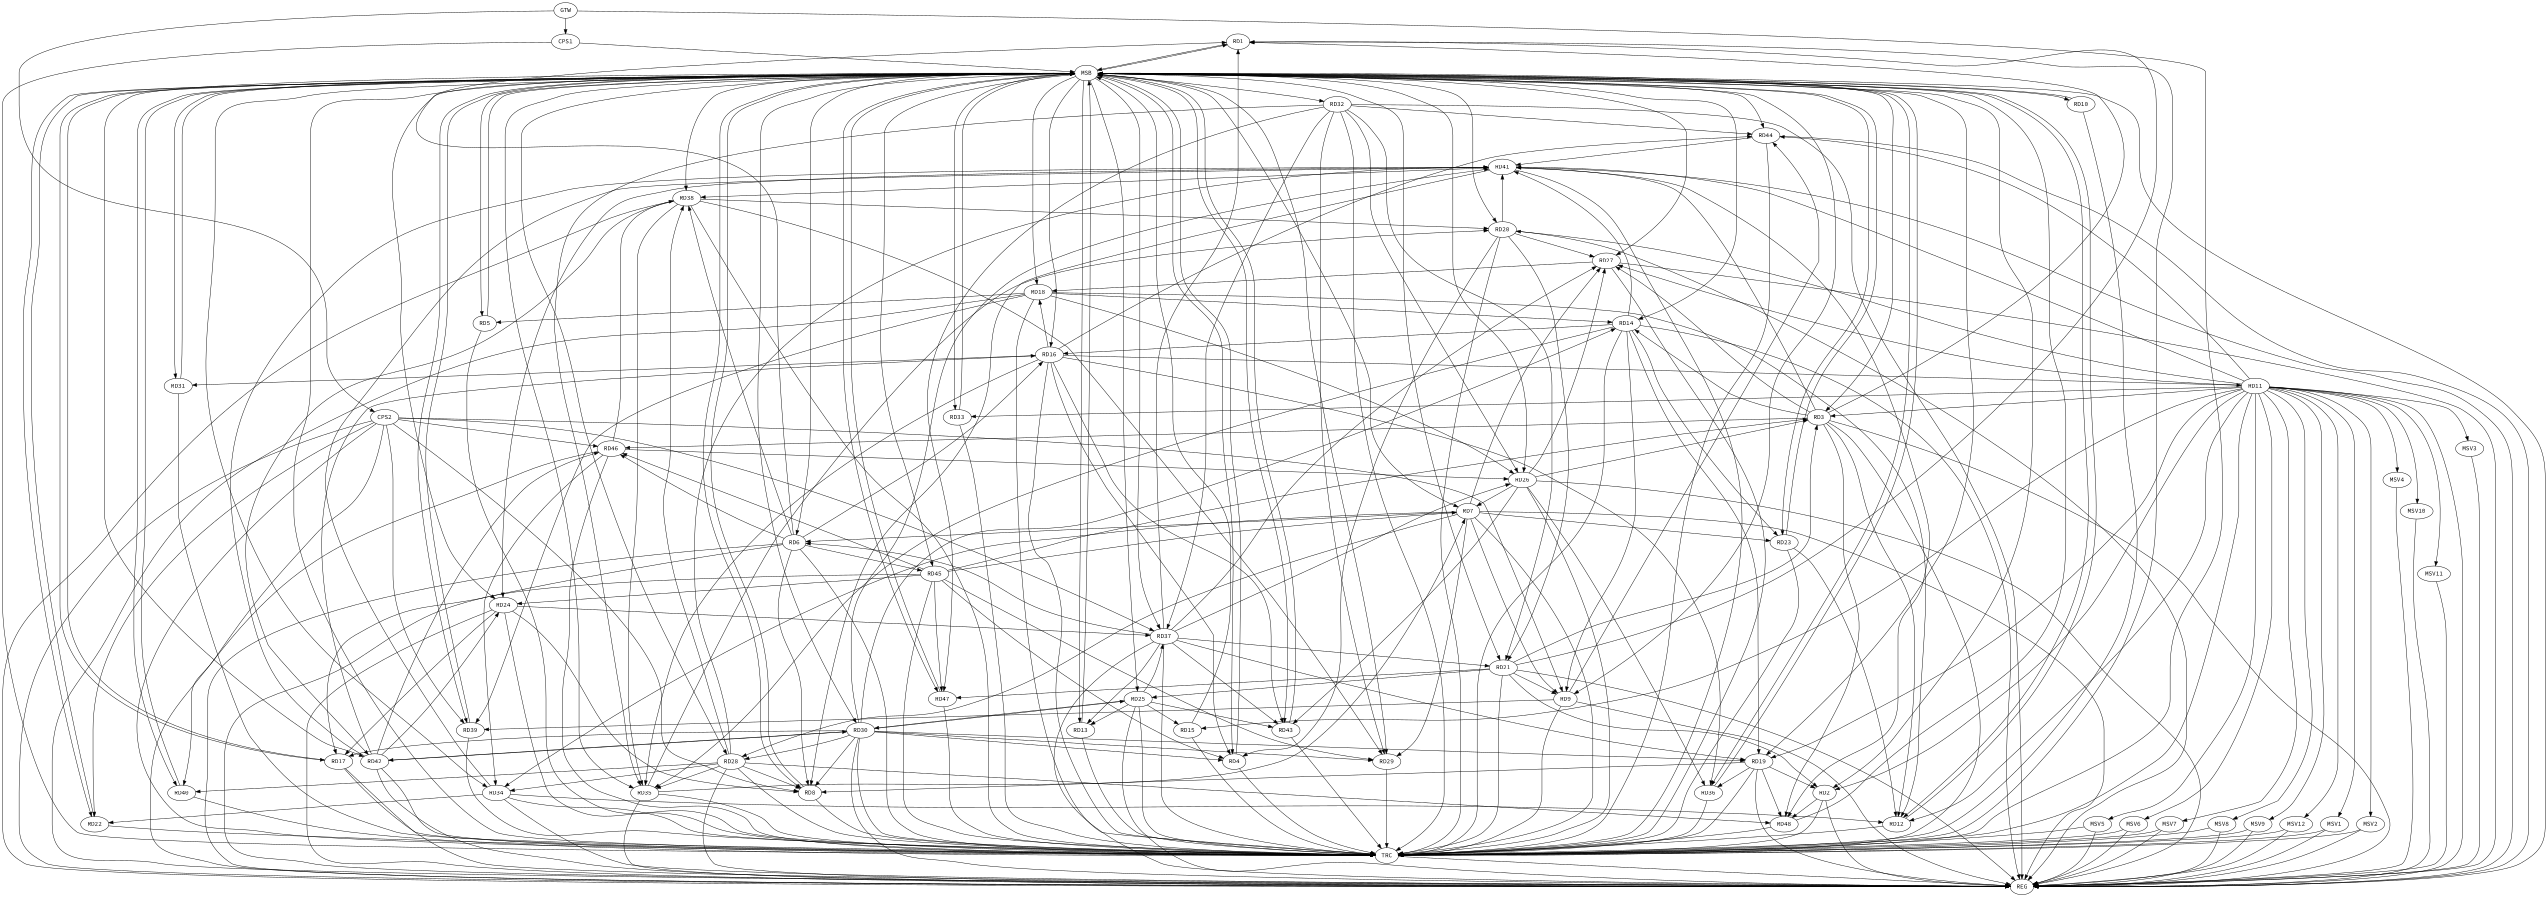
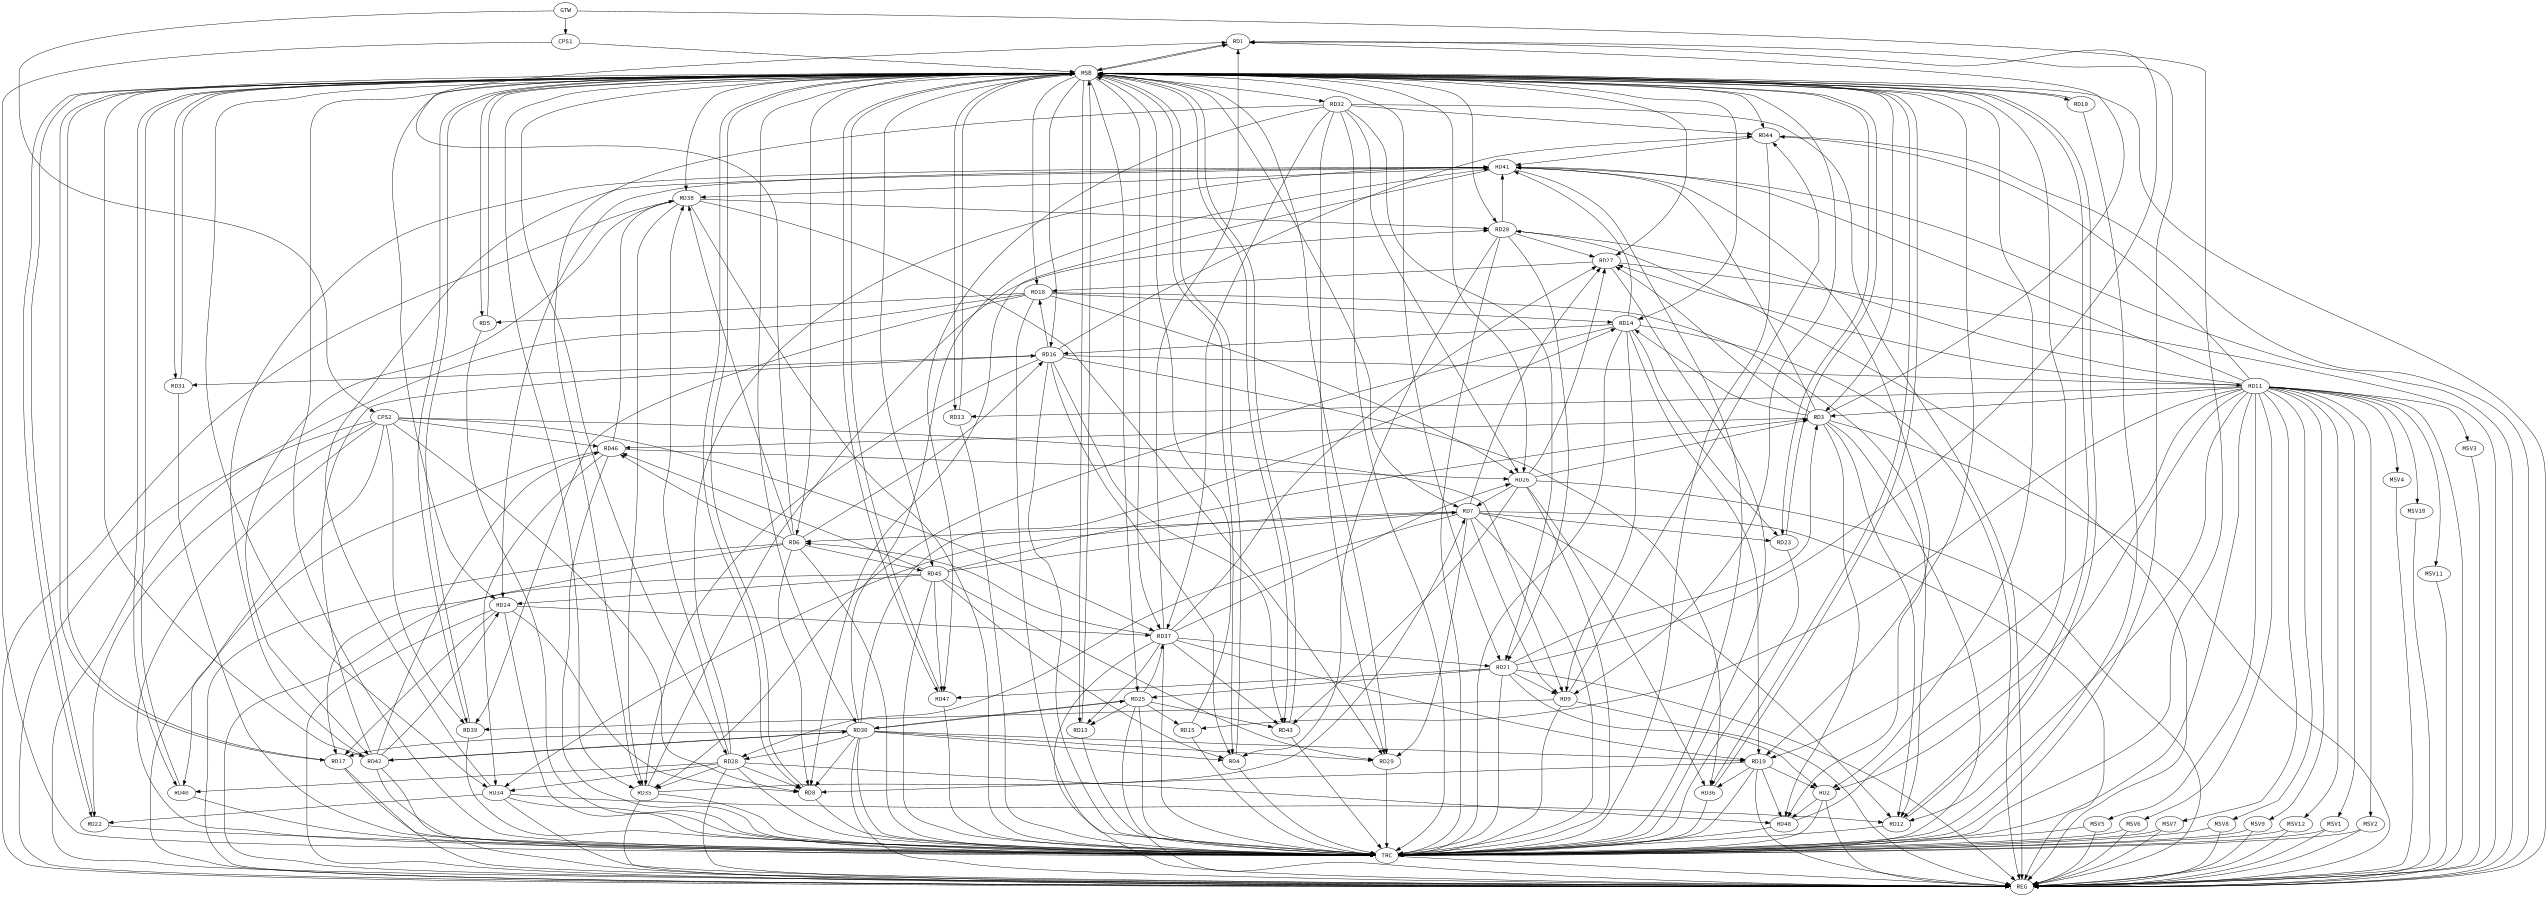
  strict digraph {
    fontname="Source Code Pro"
    node [fontname="Source Code Pro"]
    edge [fontname="Source Code Pro"]
    n1 [label=RD1]
    n2 [label=MSB]
    n3 [label=TRC]
    n4 [label=RD2]
    n5 [label=REG]
    n6 [label=RD3]
    n7 [label=RD12]
    n8 [label=RD14]
    n9 [label=RD27]
    n10 [label=RD4]
    n11 [label=RD5]
    n12 [label=RD6]
    n13 [label=RD8]
    n14 [label=RD16]
    n15 [label=RD17]
    n16 [label=RD38]
    n17 [label=RD45]
    n18 [label=RD7]
    n19 [label=RD9]
    n20 [label=RD23]
    n21 [label=RD28]
    n22 [label=RD29]
    n23 [label=RD34]
    n24 [label=RD39]
    n25 [label=RD44]
    n26 [label=RD10]
    n27 [label=RD19]
    n28 [label=RD20]
    n29 [label=RD33]
    n30 [label=RD13]
    n31 [label=RD35]
    n32 [label=RD18]
    n33 [label=RD31]
    n34 [label=RD36]
    n35 [label=RD43]
    n36 [label=RD26]
    n37 [label=RD21]
    n38 [label=RD25]
    n39 [label=RD47]
    n40 [label=RD22]
    n41 [label=RD24]
    n42 [label=RD37]
    n43 [label=RD30]
    n44 [label=RD40]
    n45 [label=RD42]
    n46 [label=RD32]
    n47 [label=RD48]
    n48 [label=RD41]
    n49 [label=RD46]
    n50 [label=RD11]
    n51 [label=RD15]
    n52 [label=MSV1]
    n53 [label=MSV2]
    n54 [label=MSV3]
    n55 [label=MSV4]
    n56 [label=MSV5]
    n57 [label=MSV6]
    n58 [label=MSV7]
    n59 [label=MSV8]
    n60 [label=MSV9]
    n61 [label=MSV10]
    n62 [label=MSV11]
    n63 [label=MSV12]
    n64 [label=CPS1]
    n65 [label=CPS2]
    n66 [label=GTW]
    n1 -> n2
    n1 -> n3
    n2 -> n1
    n2 -> n4
    n2 -> n5
    n2 -> n6
    n2 -> n7
    n2 -> n8
    n2 -> n9
    n2 -> n10
    n2 -> n11
    n2 -> n12
    n2 -> n13
    n2 -> n14
    n2 -> n15
    n2 -> n16
    n2 -> n17
    n2 -> n18
    n2 -> n19
    n2 -> n20
    n2 -> n21
    n2 -> n22
    n2 -> n23
    n2 -> n24
    n2 -> n25
    n2 -> n26
    n2 -> n27
    n2 -> n28
    n2 -> n29
    n2 -> n30
    n2 -> n31
    n2 -> n32
    n2 -> n33
    n2 -> n34
    n2 -> n35
    n2 -> n36
    n2 -> n37
    n2 -> n38
    n2 -> n39
    n2 -> n40
    n2 -> n41
    n2 -> n42
    n2 -> n43
    n2 -> n44
    n2 -> n45
    n2 -> n46
    n3 -> n2
    n3 -> n5
    n4 -> n3
    n4 -> n5
    n4 -> n47
    n6 -> n1
    n6 -> n3
    n6 -> n5
    n6 -> n7
    n6 -> n8
    n6 -> n9
    n6 -> n47
    n6 -> n48
    n6 -> n49
    n7 -> n2
    n7 -> n3
    n8 -> n3
    n8 -> n5
    n8 -> n14
    n8 -> n19
    n8 -> n20
    n8 -> n27
    n8 -> n31
    n8 -> n48
    n9 -> n3
    n9 -> n5
    n9 -> n32
    n10 -> n2
    n10 -> n3
    n11 -> n2
    n11 -> n3
    n12 -> n1
    n12 -> n3
    n12 -> n5
    n12 -> n13
    n12 -> n14
    n12 -> n15
    n12 -> n16
    n12 -> n17
    n12 -> n49
    n13 -> n2
    n13 -> n3
    n14 -> n3
    n14 -> n10
    n14 -> n25
    n14 -> n31
    n14 -> n32
    n14 -> n33
    n14 -> n34
    n14 -> n35
    n14 -> n50
    n15 -> n2
    n15 -> n3
    n15 -> n5
    n16 -> n3
    n16 -> n5
    n16 -> n22
    n16 -> n28
    n16 -> n31
    n16 -> n45
    n17 -> n3
    n17 -> n5
    n17 -> n6
    n17 -> n10
    n17 -> n18
    n17 -> n22
    n17 -> n39
    n17 -> n41
    n17 -> n49
    n18 -> n3
    n18 -> n5
-   n20 -> n7
+   n18 -> n7
    n18 -> n9
    n18 -> n12
    n18 -> n19
    n18 -> n20
    n18 -> n21
    n18 -> n22
    n18 -> n23
    n19 -> n3
    n19 -> n5
    n19 -> n24
    n19 -> n25
    n20 -> n2
    n20 -> n3
    n21 -> n3
    n21 -> n5
    n21 -> n13
    n21 -> n16
    n21 -> n23
    n21 -> n31
    n21 -> n44
    n21 -> n47
    n21 -> n48
    n22 -> n3
    n23 -> n3
    n23 -> n5
    n23 -> n7
    n23 -> n40
    n23 -> n48
    n24 -> n2
    n24 -> n3
    n25 -> n3
    n25 -> n5
    n25 -> n48
    n26 -> n2
    n26 -> n3
    n27 -> n3
    n27 -> n4
    n27 -> n5
    n27 -> n13
    n27 -> n34
    n27 -> n47
    n28 -> n3
    n28 -> n5
    n28 -> n9
    n28 -> n10
    n28 -> n37
    n28 -> n48
    n29 -> n2
    n29 -> n3
    n30 -> n2
    n30 -> n3
    n31 -> n3
    n31 -> n5
    n31 -> n18
    n31 -> n28
    n32 -> n3
    n32 -> n5
    n32 -> n7
    n32 -> n8
    n32 -> n11
    n32 -> n24
    n32 -> n36
    n33 -> n2
    n33 -> n3
    n34 -> n2
    n34 -> n3
    n35 -> n2
    n35 -> n3
    n36 -> n3
    n36 -> n5
    n36 -> n6
    n36 -> n9
    n36 -> n18
    n36 -> n34
    n36 -> n35
    n37 -> n1
    n37 -> n3
    n37 -> n4
    n37 -> n5
    n37 -> n6
    n37 -> n19
    n37 -> n38
    n37 -> n39
    n38 -> n3
    n38 -> n5
    n38 -> n30
    n38 -> n35
    n38 -> n42
    n38 -> n43
    n38 -> n51
    n39 -> n2
    n39 -> n3
    n40 -> n2
    n40 -> n3
    n41 -> n3
    n41 -> n5
    n41 -> n13
    n41 -> n15
    n41 -> n42
    n42 -> n1
    n42 -> n3
    n42 -> n5
    n42 -> n9
    n42 -> n12
    n42 -> n27
    n42 -> n30
    n42 -> n35
    n42 -> n36
    n42 -> n37
    n43 -> n3
    n43 -> n5
    n43 -> n8
    n43 -> n10
    n43 -> n13
    n43 -> n15
    n43 -> n21
    n43 -> n22
    n43 -> n27
    n43 -> n38
    n43 -> n45
    n43 -> n48
    n44 -> n2
    n44 -> n3
    n45 -> n3
    n45 -> n5
    n45 -> n14
    n45 -> n41
    n45 -> n43
    n45 -> n48
    n45 -> n49
    n46 -> n3
    n46 -> n5
    n46 -> n22
    n46 -> n25
    n46 -> n31
    n46 -> n36
    n46 -> n37
    n46 -> n39
    n46 -> n42
    n47 -> n2
    n47 -> n3
    n48 -> n3
    n48 -> n5
    n48 -> n13
    n48 -> n16
    n48 -> n41
    n48 -> n47
    n49 -> n3
    n49 -> n5
    n49 -> n16
    n49 -> n23
    n49 -> n36
    n50 -> n3
    n50 -> n4
    n50 -> n5
    n50 -> n6
    n50 -> n7
    n50 -> n9
    n50 -> n25
    n50 -> n27
    n50 -> n28
    n50 -> n29
    n50 -> n48
    n50 -> n51
    n50 -> n52
    n50 -> n53
    n50 -> n54
    n50 -> n55
    n50 -> n56
    n50 -> n57
    n50 -> n58
    n50 -> n59
    n50 -> n60
    n50 -> n61
    n50 -> n62
    n50 -> n63
    n51 -> n2
    n51 -> n3
    n52 -> n3
    n52 -> n5
    n53 -> n3
    n53 -> n5
    n54 -> n5
    n55 -> n5
    n56 -> n3
    n56 -> n5
    n57 -> n3
    n57 -> n5
    n58 -> n3
    n58 -> n5
    n59 -> n3
    n59 -> n5
    n60 -> n3
    n60 -> n5
    n61 -> n5
    n62 -> n5
    n63 -> n3
    n63 -> n5
    n64 -> n2
    n64 -> n3
    n65 -> n3
    n65 -> n5
    n65 -> n13
    n65 -> n19
    n65 -> n24
    n65 -> n40
    n65 -> n42
    n65 -> n44
    n65 -> n49
    n66 -> n3
    n66 -> n64
    n66 -> n65
  }
